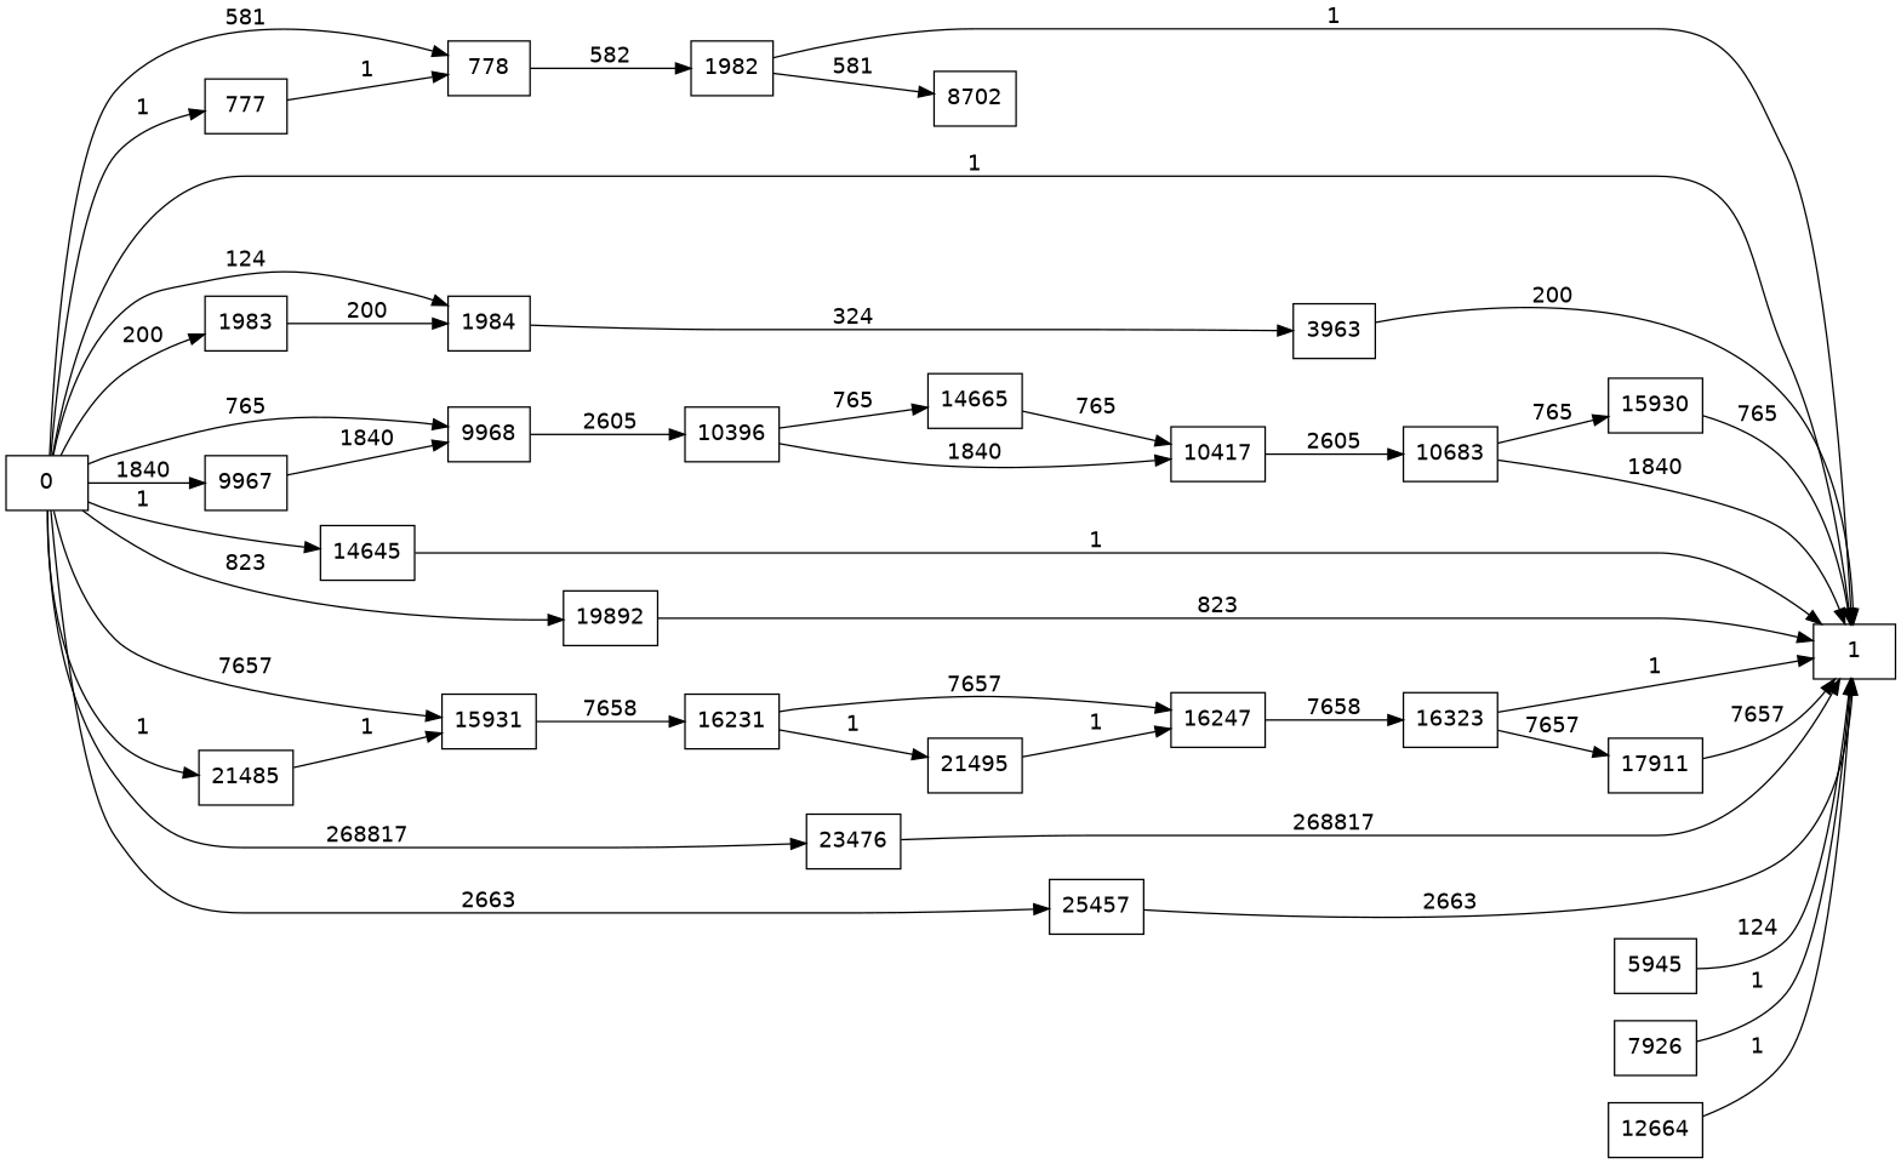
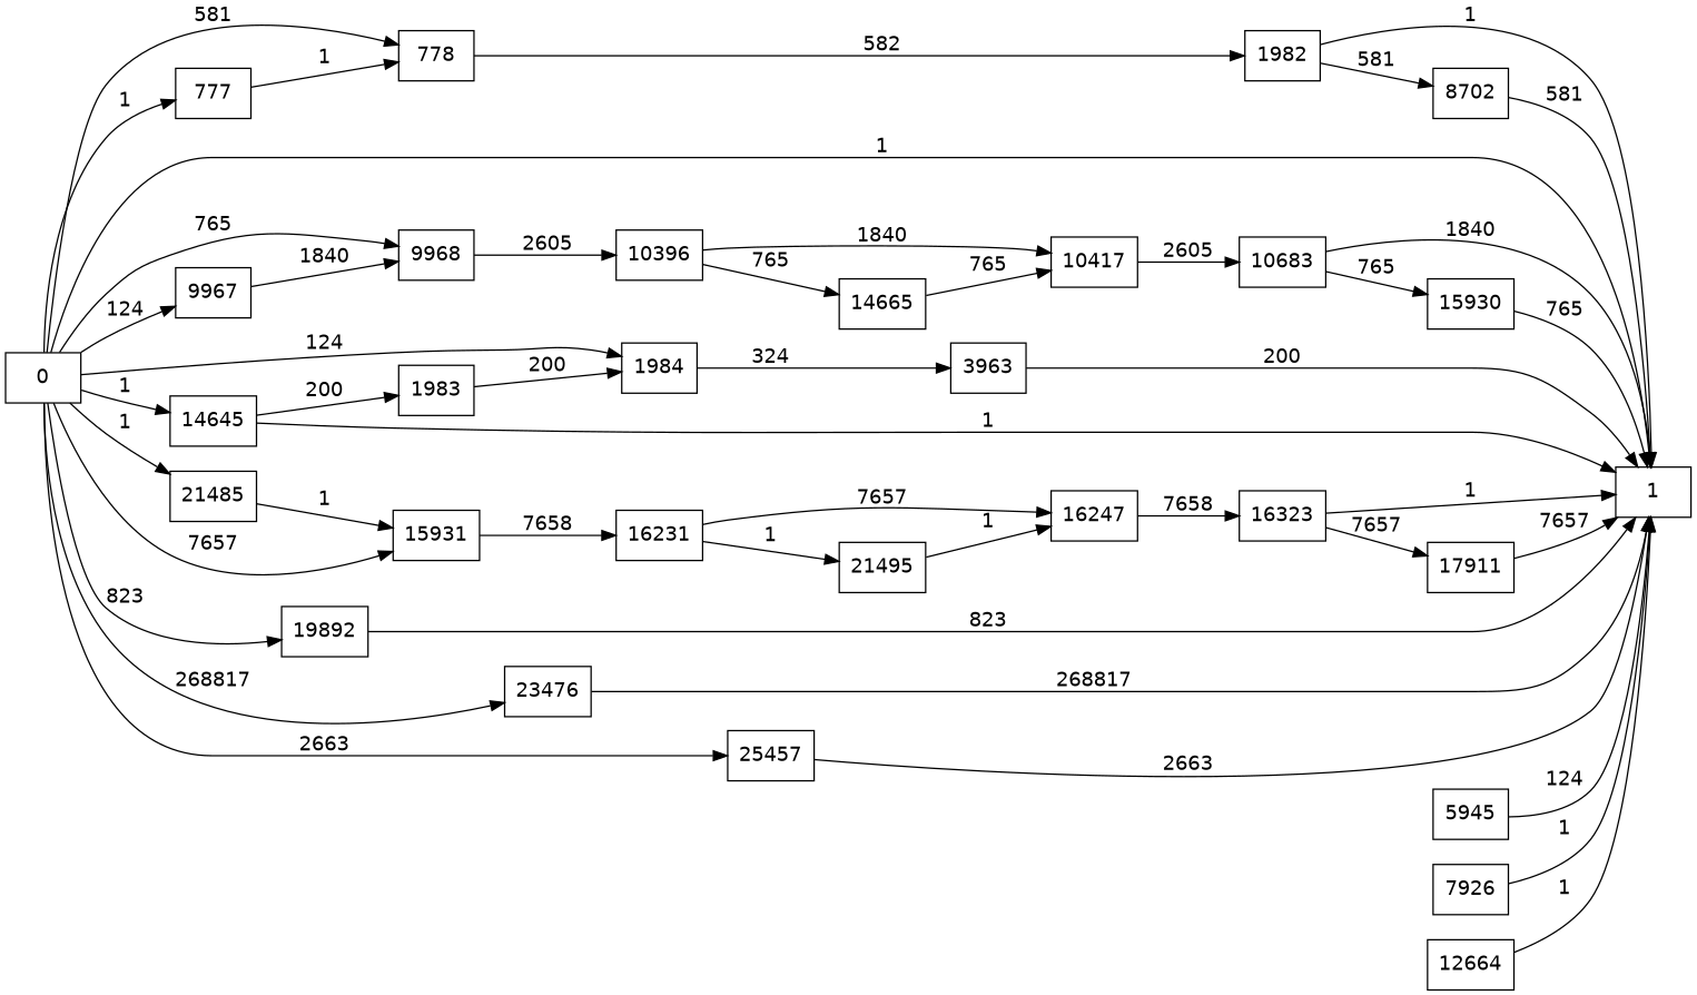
  digraph {
    fontname="DejaVu Sans"
    rankdir=LR
    node [fontname="DejaVu Sans" shape=rectangle]
    edge [fontname="DejaVu Sans"]
    777
    778
    1982
    1
    8702
    1983
    1984
    3963
    5945
    7926
    9967
    9968
    10396
    10417
    14665
    10683
    15930
    12664
    14645
    15931
    16231
    16247
    21495
    16323
    17911
    19892
    21485
    23476
    25457
    0
    777 -> 778 [label=1]
    778 -> 1982 [label=582]
    1982 -> 1 [label=1]
    1982 -> 8702 [label=581]
+   8702 -> 1 [label=581]
    1983 -> 1984 [label=200]
    1984 -> 3963 [label=324]
    3963 -> 1 [label=200]
    5945 -> 1 [label=124]
    7926 -> 1 [label=1]
    9967 -> 9968 [label=1840]
    9968 -> 10396 [label=2605]
    10396 -> 10417 [label=1840]
    10396 -> 14665 [label=765]
    10417 -> 10683 [label=2605]
    14665 -> 10417 [label=765]
    10683 -> 1 [label=1840]
    10683 -> 15930 [label=765]
    15930 -> 1 [label=765]
    12664 -> 1 [label=1]
    14645 -> 1 [label=1]
    15931 -> 16231 [label=7658]
    16231 -> 16247 [label=7657]
    16231 -> 21495 [label=1]
    16247 -> 16323 [label=7658]
    21495 -> 16247 [label=1]
    16323 -> 1 [label=1]
    16323 -> 17911 [label=7657]
    17911 -> 1 [label=7657]
    19892 -> 1 [label=823]
    21485 -> 15931 [label=1]
    23476 -> 1 [label=268817]
    25457 -> 1 [label=2663]
    0 -> 777 [label=1]
    0 -> 778 [label=581]
    0 -> 1 [label=1]
-   0 -> 1983 [label=200]
+   14645 -> 1983 [label=200]
    0 -> 1984 [label=124]
-   0 -> 9967 [label=1840]
+   0 -> 9967 [label=124]
    0 -> 9968 [label=765]
    0 -> 14645 [label=1]
    0 -> 15931 [label=7657]
    0 -> 19892 [label=823]
    0 -> 21485 [label=1]
    0 -> 23476 [label=268817]
    0 -> 25457 [label=2663]
  }
